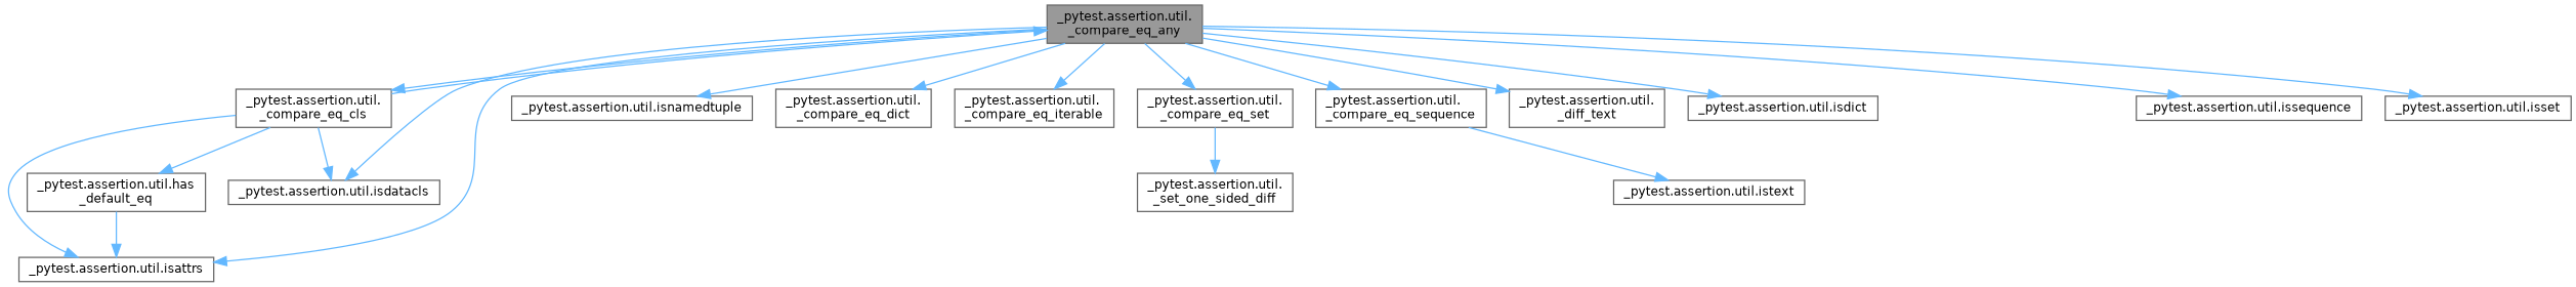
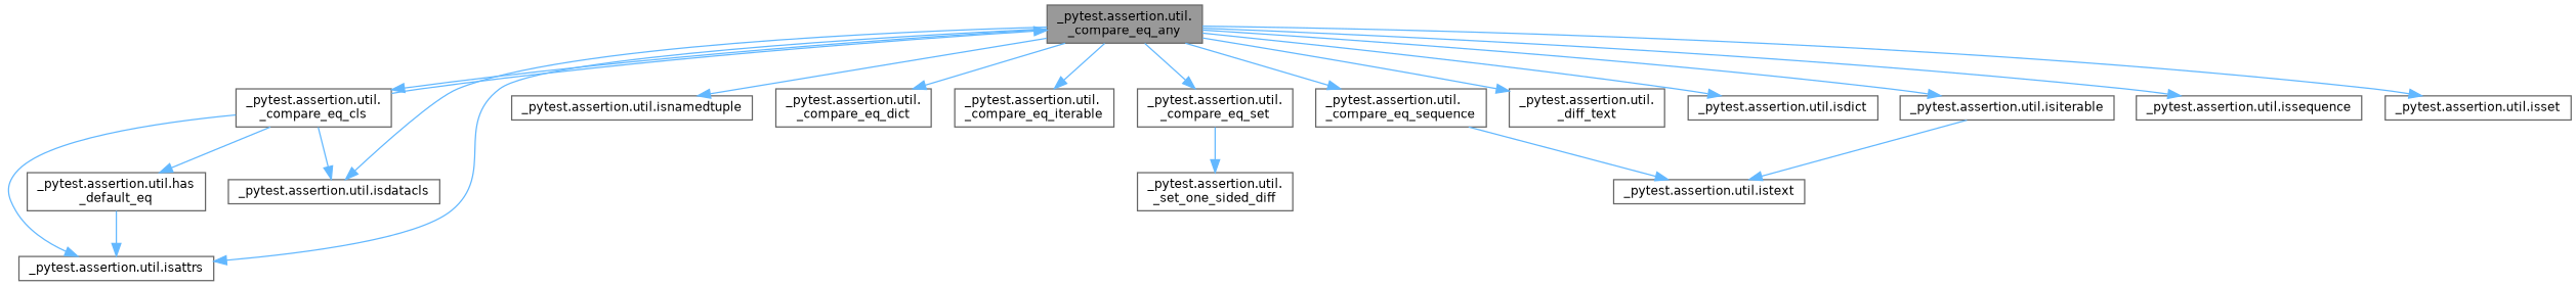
  digraph {
    rankdir=TB
    node [color=grey40 fillcolor=white fontname=Helvetica fontsize=10 shape=box style=filled]
    edge [color=steelblue1 fontname=Helvetica fontsize=10 labelfontname=Helvetica labelfontsize=10 style=solid]
    n1 [color=gray40 fillcolor=grey60 fontcolor=black height=0.2 label="_pytest.assertion.util.\l_compare_eq_any" width=0.4]
    n2 [height=0.2 label="_pytest.assertion.util.\l_compare_eq_cls" width=0.4]
    n3 [height=0.2 label="_pytest.assertion.util.isattrs" width=0.4]
    n4 [height=0.2 label="_pytest.assertion.util.isdatacls" width=0.4]
    n5 [height=0.2 label="_pytest.assertion.util.isnamedtuple" width=0.4]
    n6 [height=0.2 label="_pytest.assertion.util.\l_compare_eq_dict" width=0.4]
    n7 [height=0.2 label="_pytest.assertion.util.\l_compare_eq_iterable" width=0.4]
    n8 [height=0.2 label="_pytest.assertion.util.\l_compare_eq_sequence" width=0.4]
    n9 [height=0.2 label="_pytest.assertion.util.\l_compare_eq_set" width=0.4]
    n10 [height=0.2 label="_pytest.assertion.util.\l_diff_text" width=0.4]
    n11 [height=0.2 label="_pytest.assertion.util.isdict" width=0.4]
+   n12 [height=0.2 label="_pytest.assertion.util.isiterable" width=0.4]
    n13 [height=0.2 label="_pytest.assertion.util.issequence" width=0.4]
    n14 [height=0.2 label="_pytest.assertion.util.isset" width=0.4]
    n15 [height=0.2 label="_pytest.assertion.util.has\l_default_eq" width=0.4]
    n16 [height=0.2 label="_pytest.assertion.util.istext" width=0.4]
    n17 [height=0.2 label="_pytest.assertion.util.\l_set_one_sided_diff" width=0.4]
    n1 -> n2
    n1 -> n3
    n1 -> n4
    n1 -> n5
    n1 -> n6
    n1 -> n7
    n1 -> n8
    n1 -> n9
    n1 -> n10
    n1 -> n11
+   n1 -> n12
    n1 -> n13
    n1 -> n14
    n2 -> n1
    n2 -> n3
    n2 -> n4
    n2 -> n15
    n8 -> n16
    n9 -> n17
+   n12 -> n16
    n15 -> n3
  }
